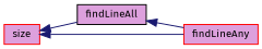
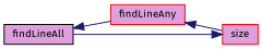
  digraph {
    fontname="Fira Sans"
    rankdir=LR
    node [color=red fillcolor=plum fontname="Fira Sans" fontsize=10 shape=record style=filled]
    edge [color=midnightblue dir=back fontname="Fira Sans" fontsize=10 labelfontname=FreeSans labelfontsize=10 style=solid]
    n1 [color=black fontcolor=black height=0.2 label=findLineAll width=0.4]
    n2 [height=0.2 label=findLineAny width=0.4]
    n3 [height=0.2 label=size width=0.4]
    n1 -> n2
-   n3 -> n2
+   n2 -> n3
    n3 -> n1
  }
